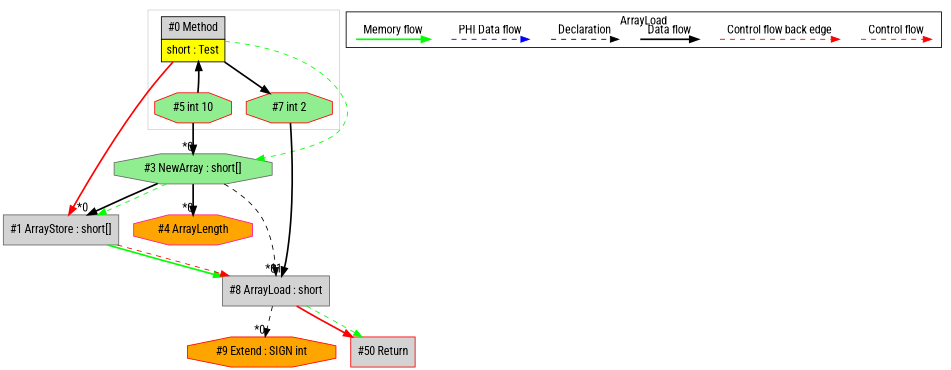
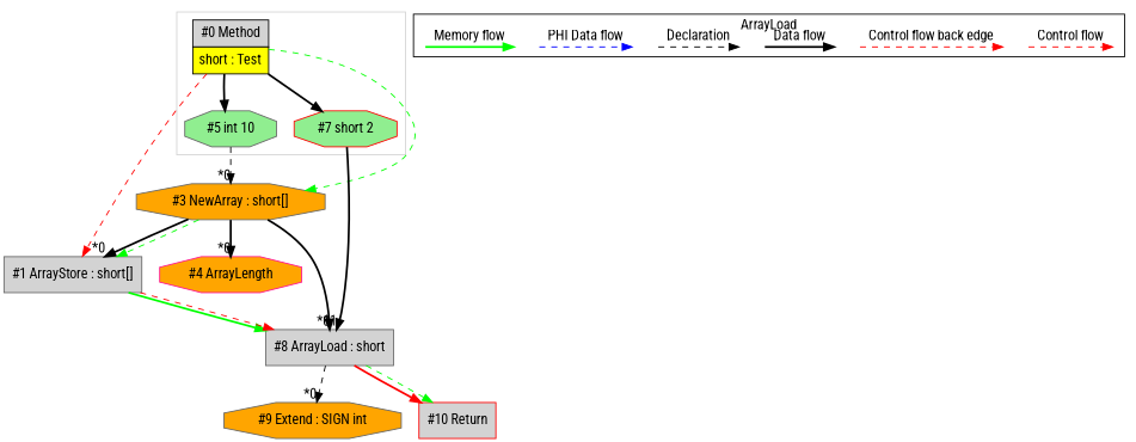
  digraph {
    fontname="Roboto Condensed"
    node [fontname="Roboto Condensed" shape=point style=invis]
    edge [fontname="Roboto Condensed" style=bold labeldistance=2]
    n1 [fillcolor=lightgrey label=<<table border="0" cellborder="1" cellspacing="0" cellpadding="5"><tr><td colspan="1">#0 Method</td></tr><tr><td port="prj2" bgcolor="yellow">short : Test</td></tr></table>> margin=0 shape=none style=filled]
-   n2 [color=red fillcolor=lightgreen label="#5 int 10" shape=octagon style=filled]
-   n3 [color=red fillcolor=lightgreen label="#7 int 2" shape=octagon style=filled]
+   n2 [color=gray40 fillcolor=lightgreen label="#5 int 10" shape=octagon style=filled]
+   n3 [color=red fillcolor=lightgreen label="#7 short 2" shape=octagon style=filled]
    c0
    c1
    c2
    c3
    d0
    d1
    d2
    d3
    d4
    d5
    d6
    d7
    n16 [color=gray40 fillcolor=lightgrey label="#1 ArrayStore : short[]" shape=box style=filled]
-   n17 [color=gray40 fillcolor=lightgreen label="#3 NewArray : short[]" shape=octagon style=filled]
+   n17 [color=gray40 fillcolor=orange label="#3 NewArray : short[]" shape=octagon style=filled]
    n18 [color=gray40 fillcolor=lightgrey label="#8 ArrayLoad : short" shape=box style=filled]
    n19 [color=deeppink fillcolor=orange label="#4 ArrayLength" shape=octagon style=filled]
-   n20 [color=red fillcolor=orange label="#9 Extend : SIGN int" shape=octagon style=filled]
-   n21 [color=red fillcolor=lightgrey label="#50 Return" shape=box style=filled]
+   n20 [color=gray40 fillcolor=orange label="#9 Extend : SIGN int" shape=octagon style=filled]
+   n21 [color=red fillcolor=lightgrey label="#10 Return" shape=box style=filled]
    subgraph cluster_1 {
      color=lightgray
      n1
      n2
      n3
    }
    subgraph cluster_2 {
      label=ArrayLoad
      subgraph sub_3 {
        label=Legend
        rank=same
        c0
        c1
        c2
        c3
        d0
        d1
        d2
        d3
        d4
        d5
        d6
        d7
      }
    }
-   n2 -> n1 [labeldistance=""]
+   n1 -> n2 [labeldistance=""]
    n1 -> n3 [labeldistance=""]
-   n1 -> n16 [color=red fontcolor=red]
+   n1 -> n16 [color=red fontcolor=red style=dashed]
    n1 -> n17 [color=green constraint=false style=dashed]
-   n2 -> n17 [headlabel="*0"]
+   n2 -> n17 [headlabel="*0" style=dashed]
    n3 -> n18 [headlabel="*1"]
    c0 -> c1 [color=red label="Control flow" style=dashed labeldistance=""]
    c2 -> c3 [color=red label="Control flow back edge" style=dashed labeldistance=""]
    d0 -> d1 [label="Data flow" labeldistance=""]
    d2 -> d3 [label=Declaration style=dashed labeldistance=""]
    d4 -> d5 [color=blue label="PHI Data flow" style=dashed labeldistance=""]
    d6 -> d7 [color=green label="Memory flow" labeldistance=""]
    n16 -> n18 [color=green constraint=false]
    n16 -> n18 [color=red fontcolor=red style=dashed]
    n17 -> n16 [headlabel="*0"]
    n17 -> n16 [color=green constraint=false style=dashed]
-   n17 -> n18 [headlabel="*0" style=dashed]
+   n17 -> n18 [headlabel="*0"]
    n17 -> n19 [headlabel="*0"]
    n18 -> n20 [headlabel="*0" style=dashed]
    n18 -> n21 [color=red fontcolor=red]
    n18 -> n21 [color=green constraint=false style=dashed]
  }
